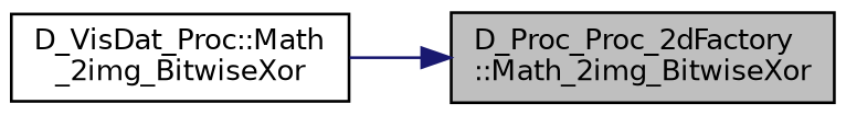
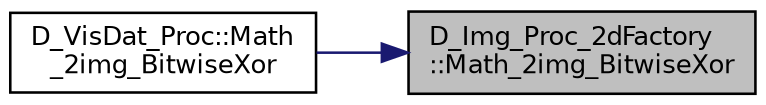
  digraph {
    rankdir=RL
    node [color=black fontname=Helvetica fontsize=10 shape=record style=filled]
-   n1 [fillcolor=grey75 fontcolor=black height=0.2 label="D_Proc_Proc_2dFactory\l::Math_2img_BitwiseXor" width=0.4]
+   n1 [fillcolor=grey75 fontcolor=black height=0.2 label="D_Img_Proc_2dFactory\l::Math_2img_BitwiseXor" width=0.4]
    n2 [fillcolor=white height=0.2 label="D_VisDat_Proc::Math\l_2img_BitwiseXor" width=0.4]
    n1 -> n2 [color=midnightblue dir=back fontname=Helvetica fontsize=10 labelfontname=Helvetica labelfontsize=10 style=solid]
  }
